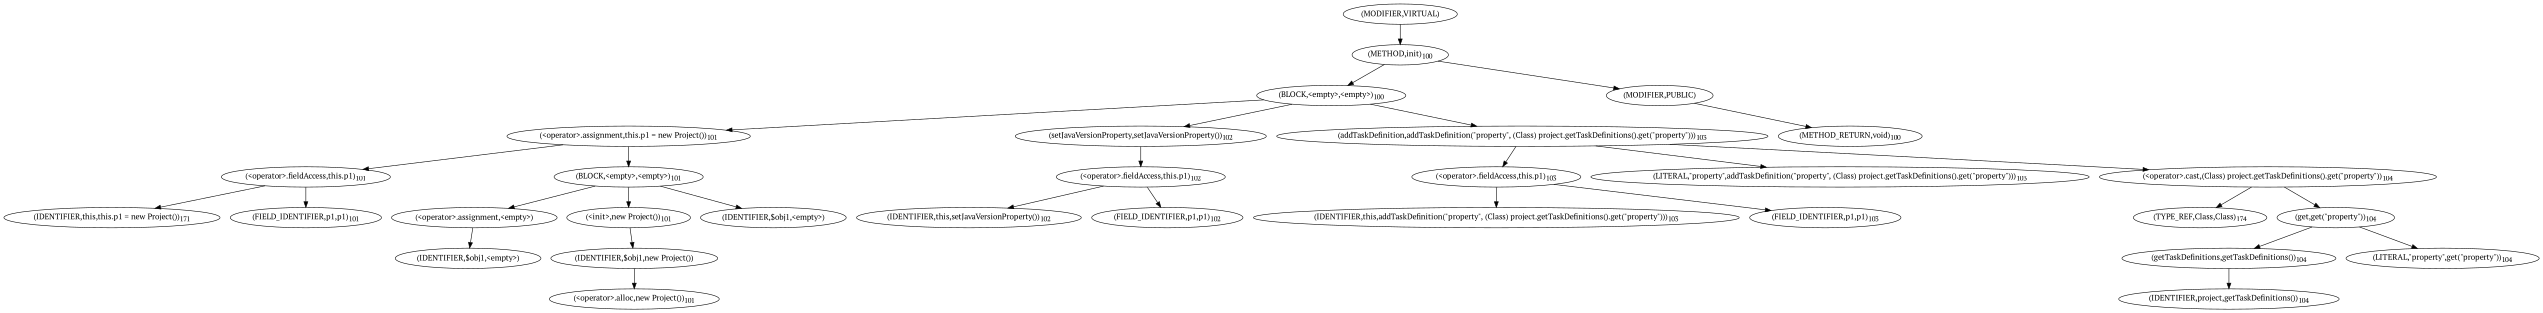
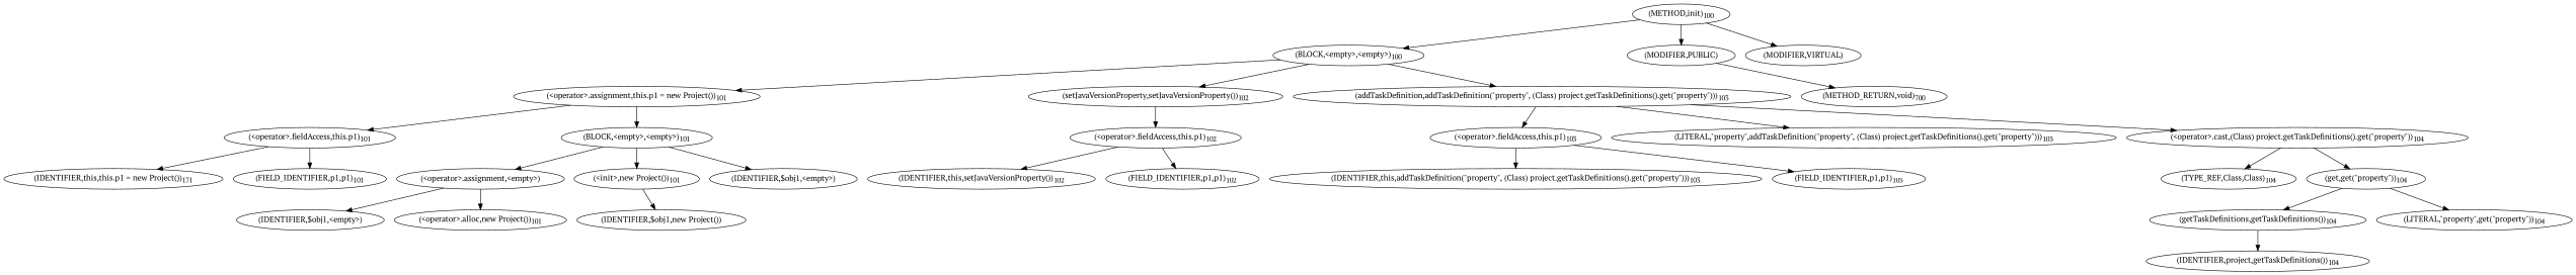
  digraph {
    fontname="PT Serif"
    node [fontname="PT Serif"]
    edge [fontname="PT Serif"]
    n1 [label=<(METHOD,init)<SUB>100</SUB>>]
    n2 [label=<(BLOCK,&lt;empty&gt;,&lt;empty&gt;)<SUB>100</SUB>>]
    n3 [label=<(MODIFIER,PUBLIC)>]
    n4 [label=<(MODIFIER,VIRTUAL)>]
    n5 [label=<(&lt;operator&gt;.assignment,this.p1 = new Project())<SUB>101</SUB>>]
    n6 [label=<(setJavaVersionProperty,setJavaVersionProperty())<SUB>102</SUB>>]
    n7 [label=<(addTaskDefinition,addTaskDefinition(&quot;property&quot;, (Class) project.getTaskDefinitions().get(&quot;property&quot;)))<SUB>103</SUB>>]
-   n8 [label=<(METHOD_RETURN,void)<SUB>100</SUB>>]
+   n8 [label=<(METHOD_RETURN,void)<SUB>700</SUB>>]
    n9 [label=<(&lt;operator&gt;.fieldAccess,this.p1)<SUB>101</SUB>>]
    n10 [label=<(BLOCK,&lt;empty&gt;,&lt;empty&gt;)<SUB>101</SUB>>]
    n11 [label=<(&lt;operator&gt;.fieldAccess,this.p1)<SUB>102</SUB>>]
    n12 [label=<(&lt;operator&gt;.fieldAccess,this.p1)<SUB>103</SUB>>]
    n13 [label=<(LITERAL,&quot;property&quot;,addTaskDefinition(&quot;property&quot;, (Class) project.getTaskDefinitions().get(&quot;property&quot;)))<SUB>103</SUB>>]
    n14 [label=<(&lt;operator&gt;.cast,(Class) project.getTaskDefinitions().get(&quot;property&quot;))<SUB>104</SUB>>]
    n15 [label=<(IDENTIFIER,this,this.p1 = new Project())<SUB>171</SUB>>]
    n16 [label=<(FIELD_IDENTIFIER,p1,p1)<SUB>101</SUB>>]
    n17 [label=<(&lt;operator&gt;.assignment,&lt;empty&gt;)>]
    n18 [label=<(&lt;init&gt;,new Project())<SUB>101</SUB>>]
    n19 [label=<(IDENTIFIER,$obj1,&lt;empty&gt;)>]
    n20 [label=<(IDENTIFIER,$obj1,&lt;empty&gt;)>]
    n21 [label=<(&lt;operator&gt;.alloc,new Project())<SUB>101</SUB>>]
    n22 [label=<(IDENTIFIER,$obj1,new Project())>]
    n23 [label=<(IDENTIFIER,this,setJavaVersionProperty())<SUB>102</SUB>>]
    n24 [label=<(FIELD_IDENTIFIER,p1,p1)<SUB>102</SUB>>]
    n25 [label=<(IDENTIFIER,this,addTaskDefinition(&quot;property&quot;, (Class) project.getTaskDefinitions().get(&quot;property&quot;)))<SUB>103</SUB>>]
    n26 [label=<(FIELD_IDENTIFIER,p1,p1)<SUB>103</SUB>>]
-   n27 [label=<(TYPE_REF,Class,Class)<SUB>174</SUB>>]
+   n27 [label=<(TYPE_REF,Class,Class)<SUB>104</SUB>>]
    n28 [label=<(get,get(&quot;property&quot;))<SUB>104</SUB>>]
    n29 [label=<(getTaskDefinitions,getTaskDefinitions())<SUB>104</SUB>>]
    n30 [label=<(LITERAL,&quot;property&quot;,get(&quot;property&quot;))<SUB>104</SUB>>]
    n31 [label=<(IDENTIFIER,project,getTaskDefinitions())<SUB>104</SUB>>]
    n1 -> n2
    n1 -> n3
-   n4 -> n1
+   n1 -> n4
    n2 -> n5
    n2 -> n6
    n2 -> n7
    n3 -> n8
    n5 -> n9
    n5 -> n10
    n6 -> n11
    n7 -> n12
    n7 -> n13
    n7 -> n14
    n9 -> n15
    n9 -> n16
    n10 -> n17
    n10 -> n18
    n10 -> n19
    n11 -> n23
    n11 -> n24
    n12 -> n25
    n12 -> n26
    n14 -> n27
    n14 -> n28
    n17 -> n20
-   n22 -> n21
+   n17 -> n21
    n18 -> n22
    n28 -> n29
    n28 -> n30
    n29 -> n31
  }
